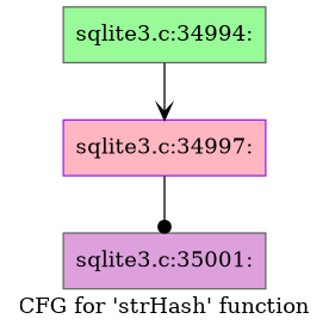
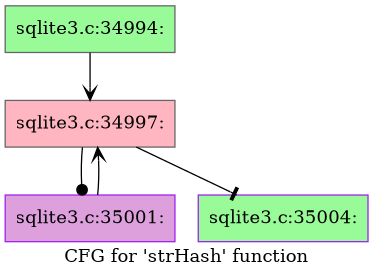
  digraph {
    label="CFG for 'strHash' function"
    node [shape=record style=filled fillcolor=palegreen color=gray40]
    edge [arrowhead=vee]
    n1 [label="{sqlite3.c:34994:}"]
-   n2 [label="{sqlite3.c:34997:}" fillcolor=lightpink color=purple]
-   n3 [label="{sqlite3.c:35001:}" fillcolor=plum]
+   n2 [label="{sqlite3.c:34997:}" fillcolor=lightpink]
+   n3 [label="{sqlite3.c:35001:}" fillcolor=plum color=purple]
+   n4 [label="{sqlite3.c:35004:}" color=purple]
    n1 -> n2
    n2 -> n3 [arrowhead=dot]
+   n2 -> n4 [arrowhead=tee]
+   n3 -> n2
  }
